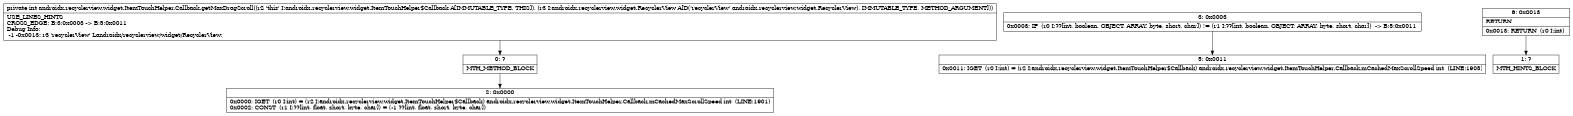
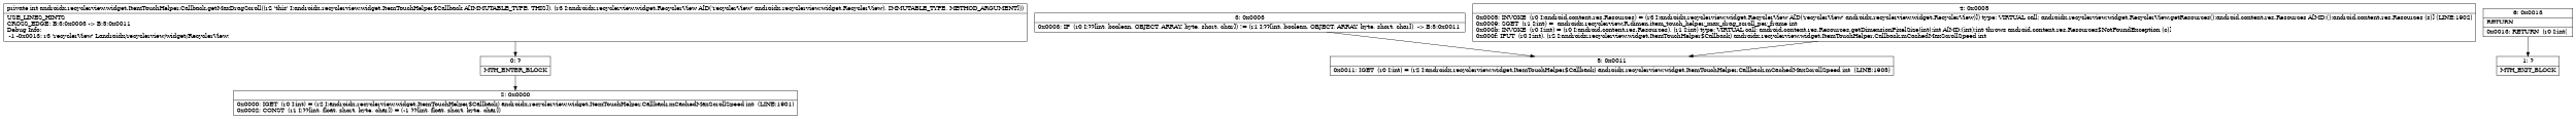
  digraph {
    node [shape=record]
-   n1 [label="{0\:\ ?|MTH_METHOD_BLOCK\l}"]
+   n1 [label="{0\:\ ?|MTH_ENTER_BLOCK\l}"]
    n2 [label="{2\:\ 0x0000|0x0000: IGET  (r0 I:int) = (r2 I:androidx.recyclerview.widget.ItemTouchHelper$Callback) androidx.recyclerview.widget.ItemTouchHelper.Callback.mCachedMaxScrollSpeed int  (LINE:1901)\l0x0002: CONST  (r1 I:??[int, float, short, byte, char]) = (\-1 ??[int, float, short, byte, char]) \l}"]
    n3 [label="{3\:\ 0x0003|0x0003: IF  (r0 I:??[int, boolean, OBJECT, ARRAY, byte, short, char]) != (r1 I:??[int, boolean, OBJECT, ARRAY, byte, short, char])  \-\> B:5:0x0011 \l}"]
    n4 [label="{5\:\ 0x0011|0x0011: IGET  (r0 I:int) = (r2 I:androidx.recyclerview.widget.ItemTouchHelper$Callback) androidx.recyclerview.widget.ItemTouchHelper.Callback.mCachedMaxScrollSpeed int  (LINE:1905)\l}"]
+   n5 [label="{4\:\ 0x0005|0x0005: INVOKE  (r0 I:android.content.res.Resources) = (r3 I:androidx.recyclerview.widget.RecyclerView A[D('recyclerView' androidx.recyclerview.widget.RecyclerView)]) type: VIRTUAL call: androidx.recyclerview.widget.RecyclerView.getResources():android.content.res.Resources A[MD:():android.content.res.Resources (s)] (LINE:1902)\l0x0009: SGET  (r1 I:int) =  androidx.recyclerview.R.dimen.item_touch_helper_max_drag_scroll_per_frame int \l0x000b: INVOKE  (r0 I:int) = (r0 I:android.content.res.Resources), (r1 I:int) type: VIRTUAL call: android.content.res.Resources.getDimensionPixelSize(int):int A[MD:(int):int throws android.content.res.Resources$NotFoundException (c)]\l0x000f: IPUT  (r0 I:int), (r2 I:androidx.recyclerview.widget.ItemTouchHelper$Callback) androidx.recyclerview.widget.ItemTouchHelper.Callback.mCachedMaxScrollSpeed int \l}"]
    n6 [label="{6\:\ 0x0013|RETURN\l|0x0013: RETURN  (r0 I:int) \l}"]
-   n7 [label="{1\:\ ?|MTH_HINTS_BLOCK\l}"]
+   n7 [label="{1\:\ ?|MTH_EXIT_BLOCK\l}"]
    n8 [label="{private int androidx.recyclerview.widget.ItemTouchHelper.Callback.getMaxDragScroll((r2 'this' I:androidx.recyclerview.widget.ItemTouchHelper$Callback A[IMMUTABLE_TYPE, THIS]), (r3 I:androidx.recyclerview.widget.RecyclerView A[D('recyclerView' androidx.recyclerview.widget.RecyclerView), IMMUTABLE_TYPE, METHOD_ARGUMENT]))  | USE_LINES_HINTS\lCROSS_EDGE: B:3:0x0003 \-\> B:5:0x0011\lDebug Info:\l  \-1 \-0x0013: r3 'recyclerView' Landroidx\/recyclerview\/widget\/RecyclerView;\l}"]
    n1 -> n2
    n3 -> n4
+   n5 -> n4
    n6 -> n7
    n8 -> n1
  }
